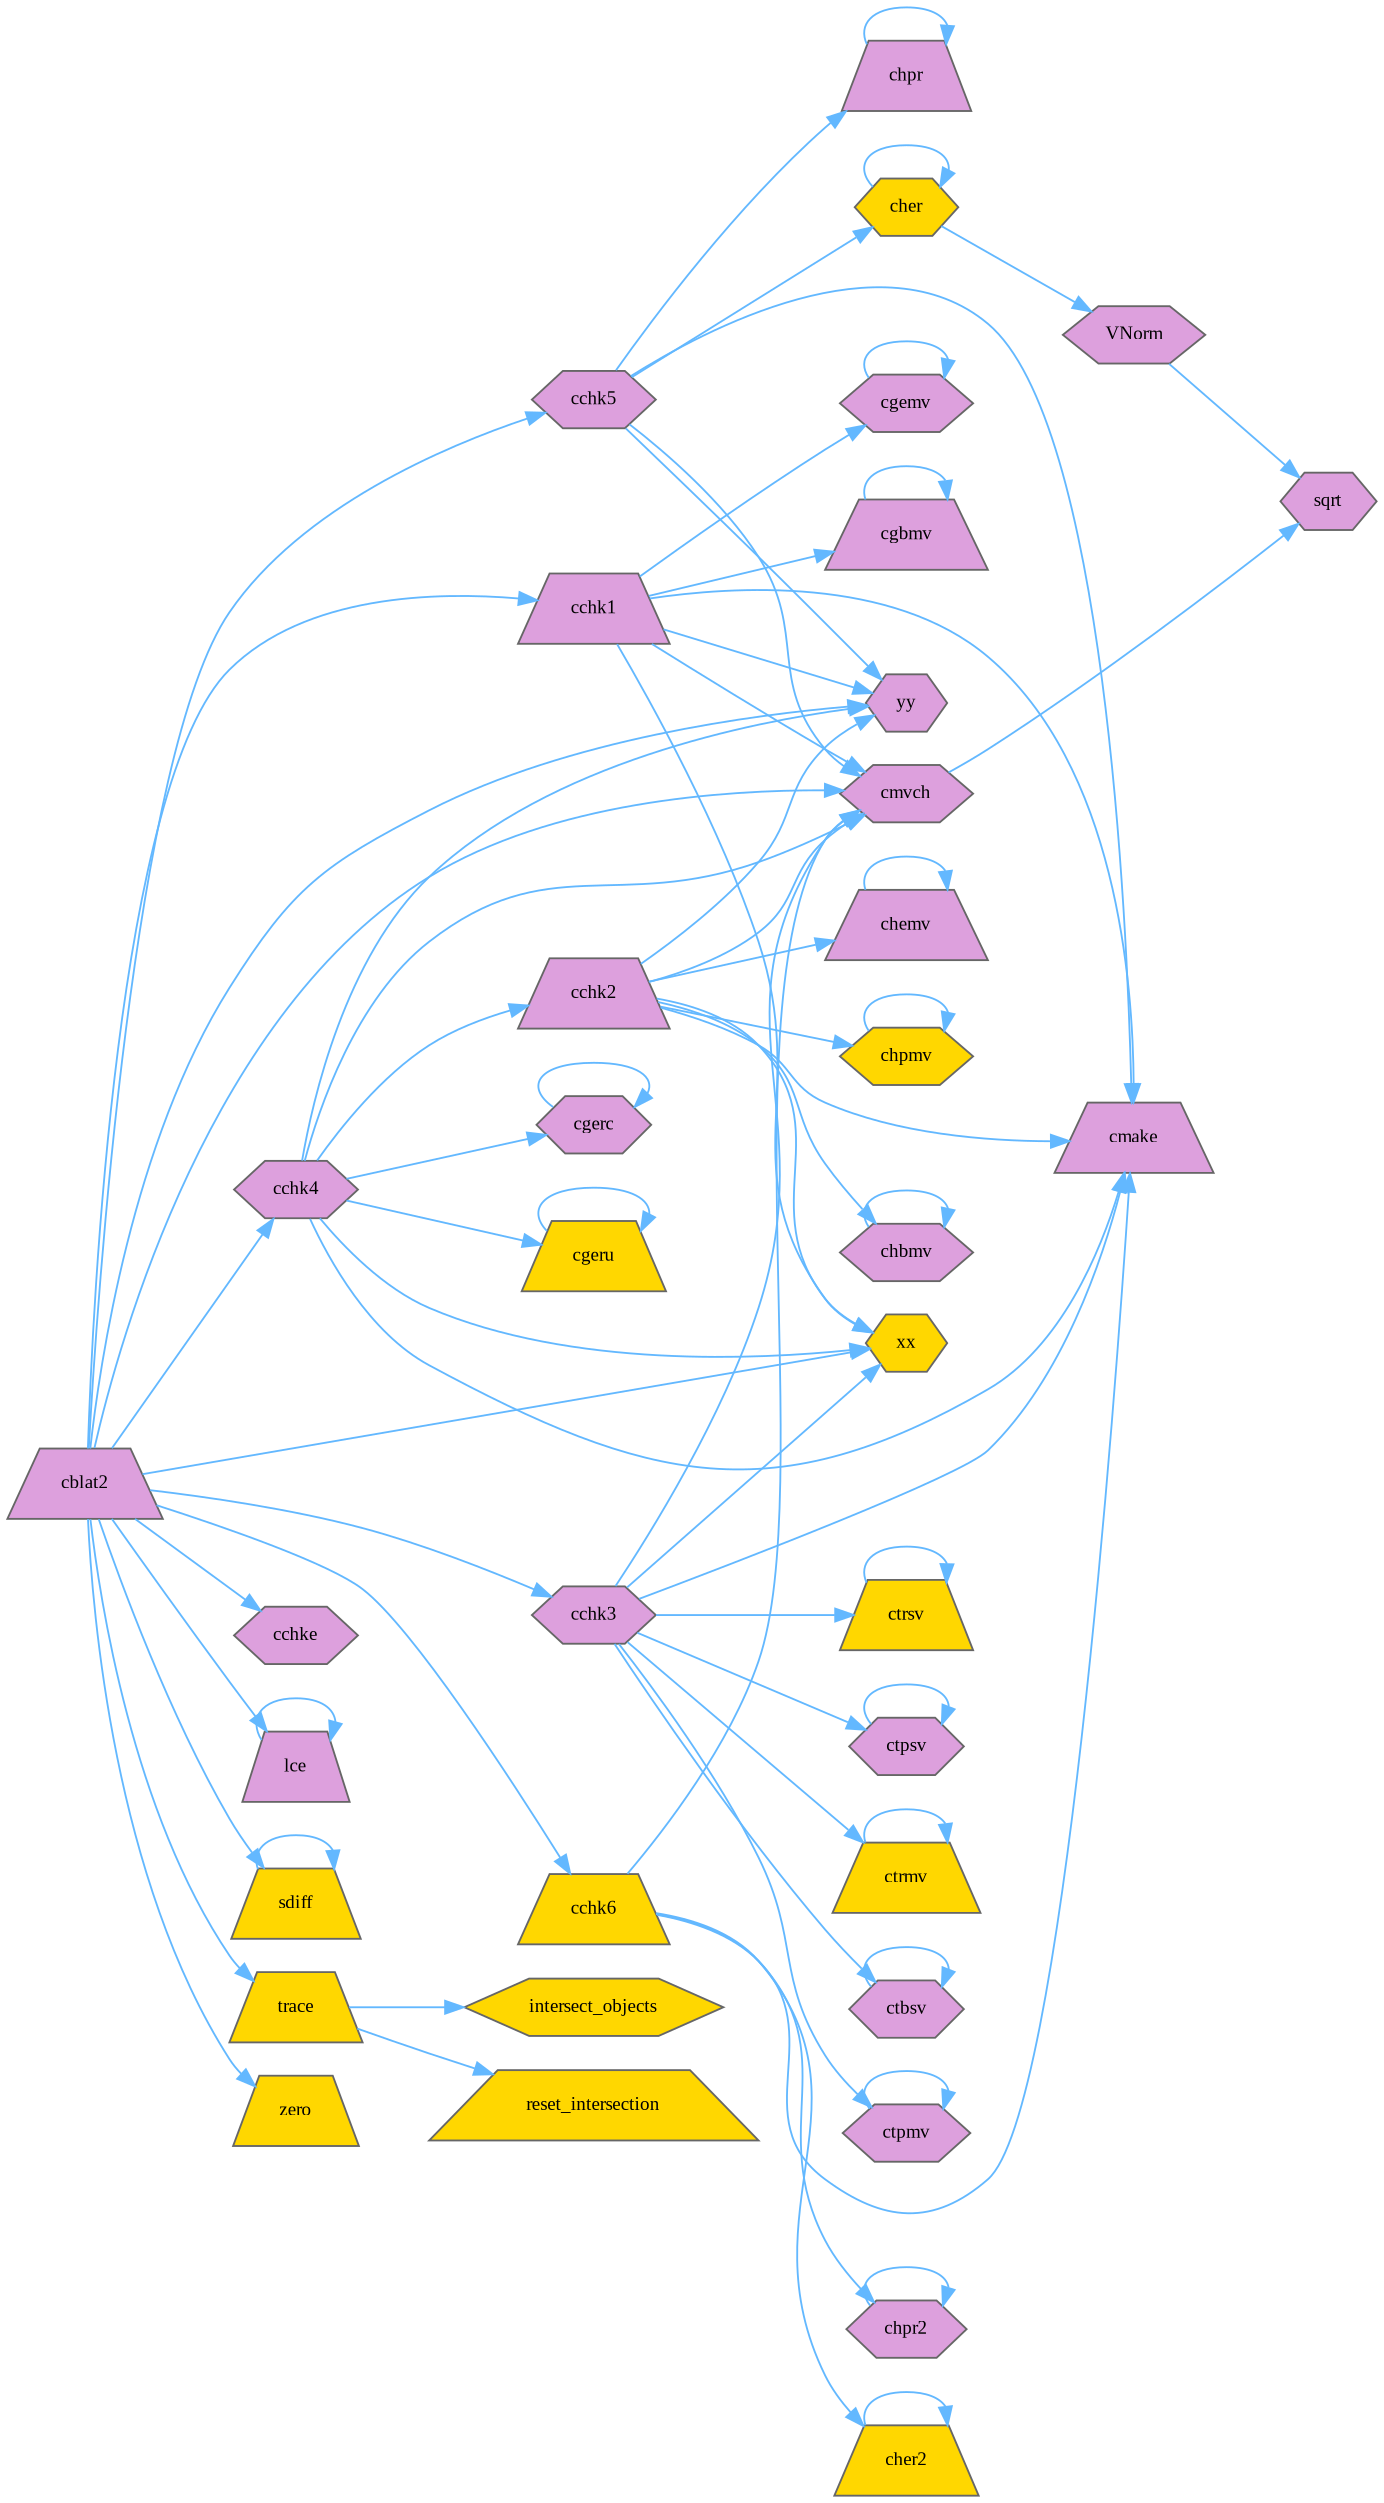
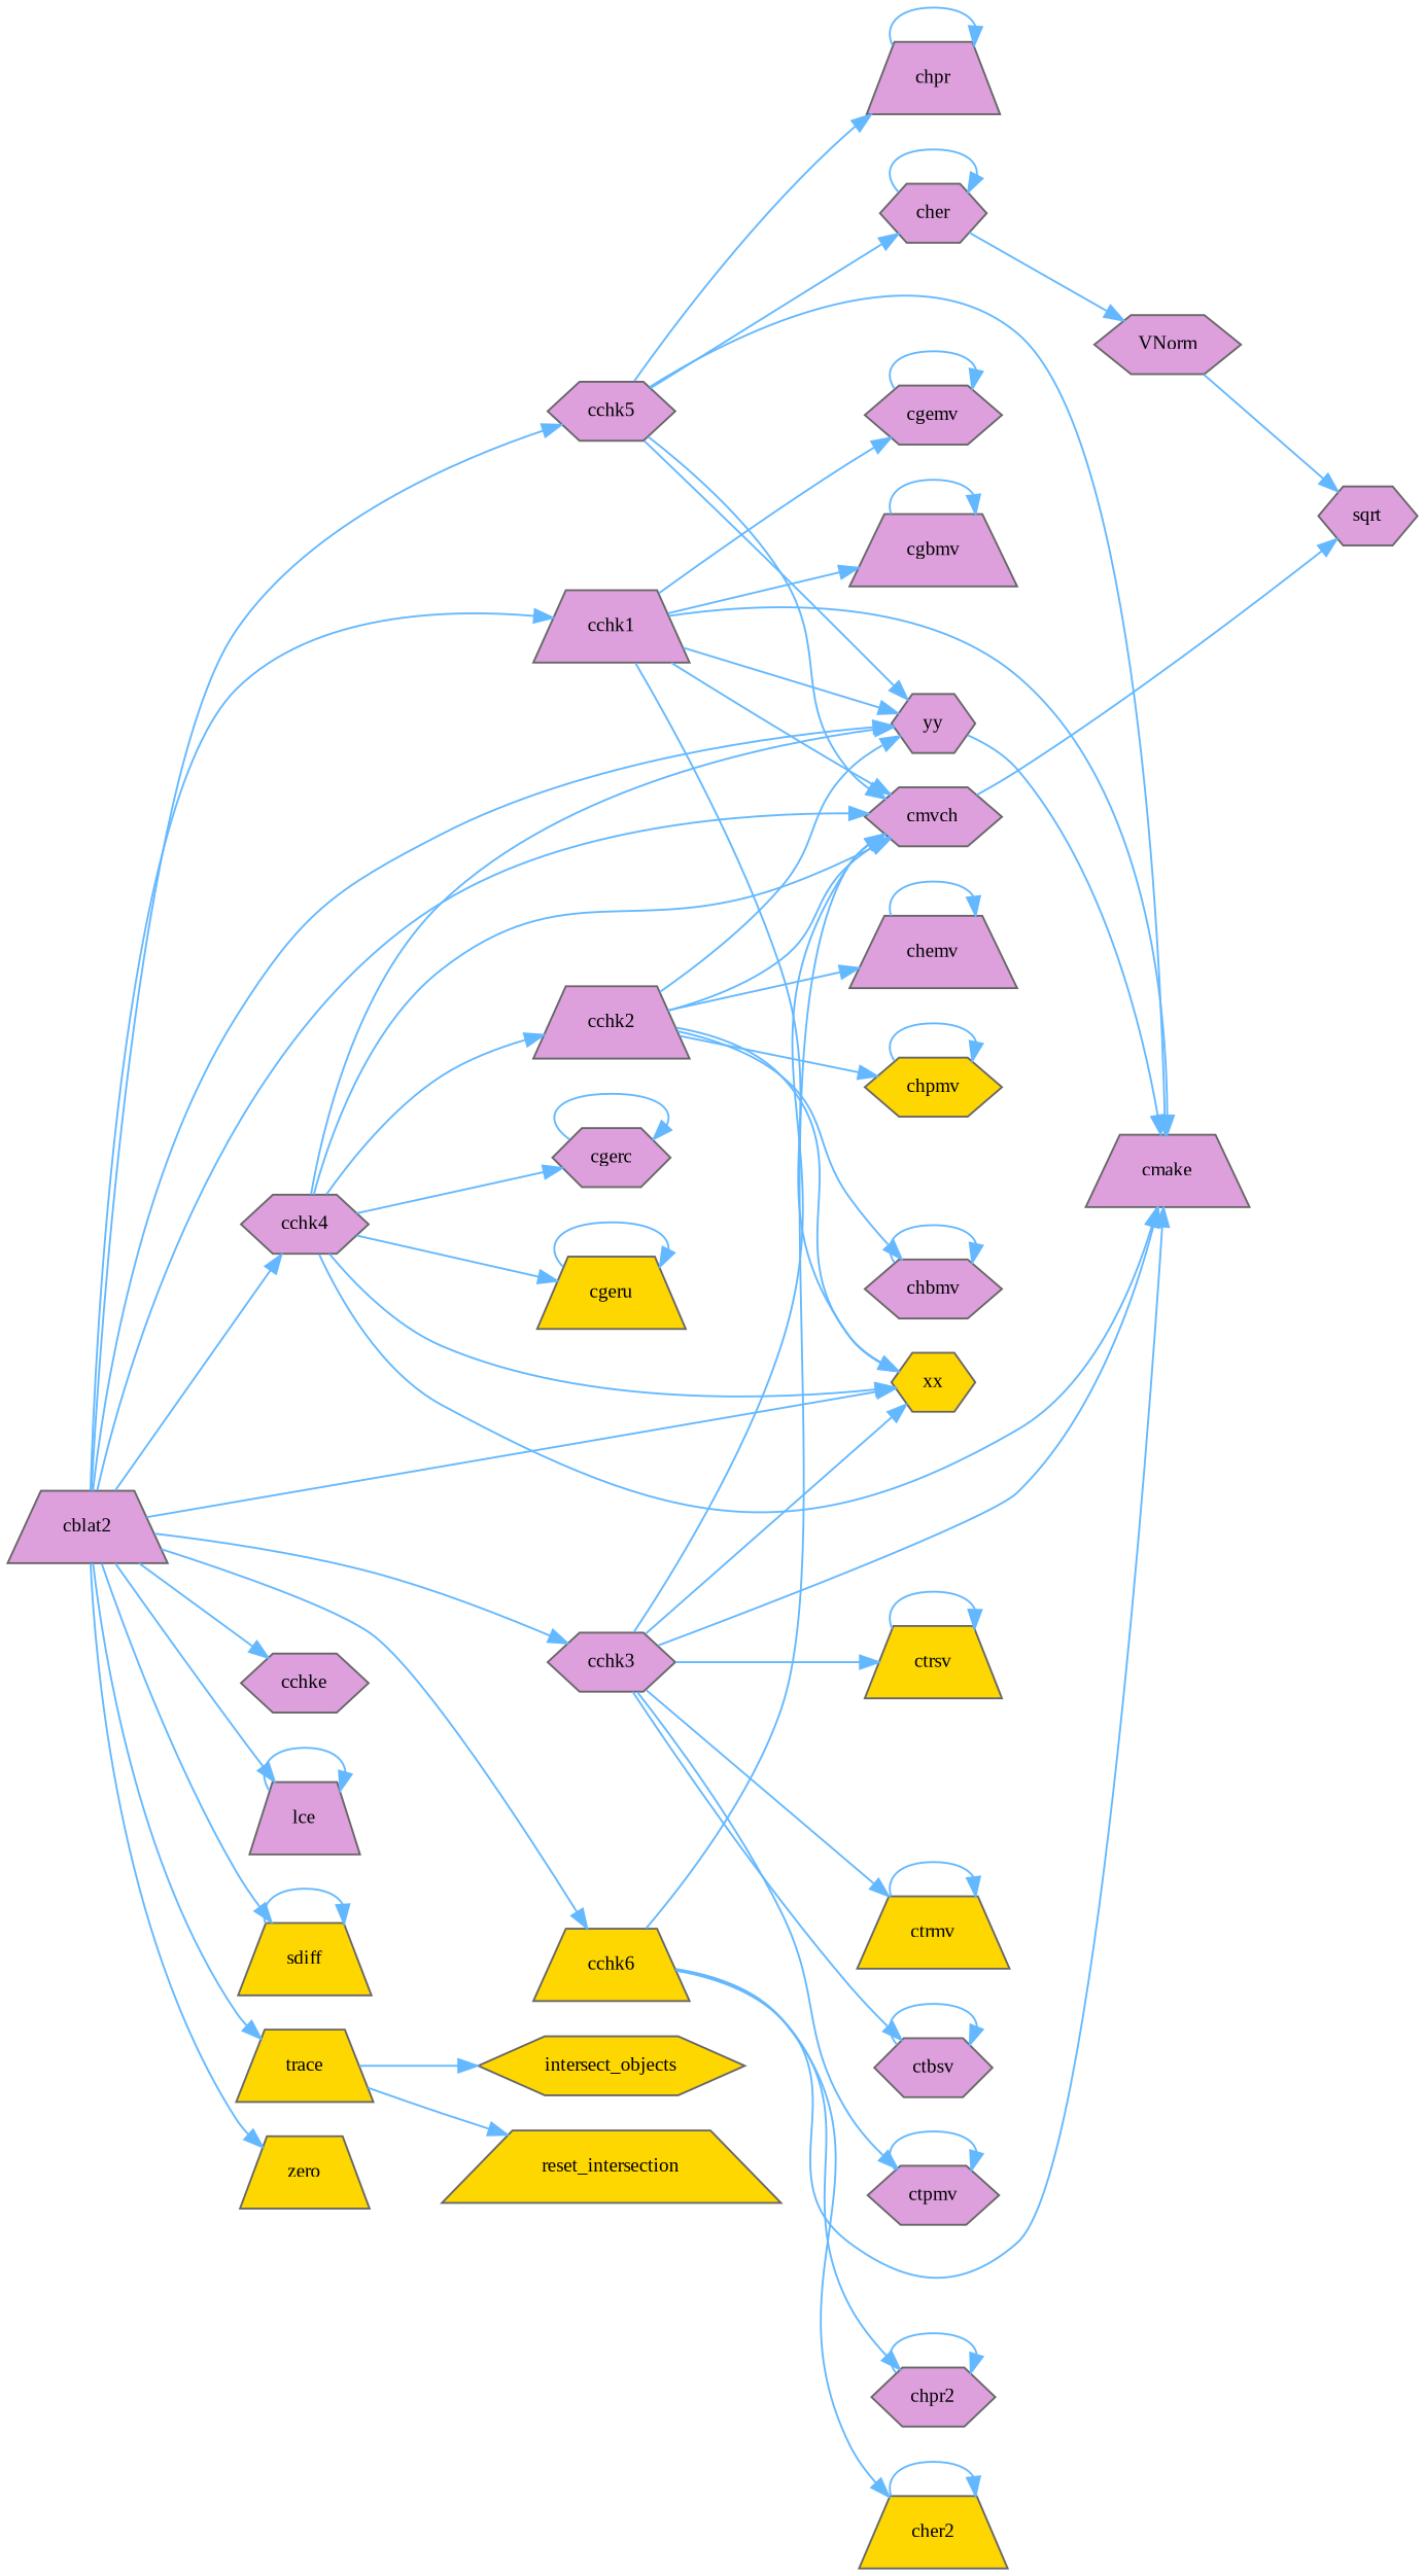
  digraph {
    fontname="Liberation Serif"
    rankdir=LR
    node [color=grey40 fillcolor=plum fontname="Liberation Serif" fontsize=10 shape=hexagon style=filled]
    edge [color=steelblue1 fontname="Liberation Serif" fontsize=10 labelfontname=Helvetica labelfontsize=10 style=solid]
    n1 [color=gray40 fontcolor=black height=0.2 label=cblat2 shape=trapezium width=0.4]
    n2 [height=0.2 label=cchk1 shape=trapezium width=0.4]
    n3 [height=0.2 label=cmvch width=0.4]
    n4 [fillcolor=gold height=0.2 label=xx width=0.4]
    n5 [height=0.2 label=yy width=0.4]
    n6 [height=0.2 label=cchk3 width=0.4]
    n7 [height=0.2 label=cchk4 width=0.4]
    n8 [height=0.2 label=cchk5 width=0.4]
    n9 [fillcolor=gold height=0.2 label=cchk6 shape=trapezium width=0.4]
    n10 [height=0.2 label=cchke width=0.4]
    n11 [height=0.2 label=lce shape=trapezium width=0.4]
    n12 [fillcolor=gold height=0.2 label=sdiff shape=trapezium width=0.4]
    n13 [fillcolor=gold height=0.2 label=trace shape=trapezium width=0.4]
    n14 [fillcolor=gold height=0.2 label=zero shape=trapezium width=0.4]
    n15 [height=0.2 label=cgbmv shape=trapezium width=0.4]
    n16 [height=0.2 label=cgemv width=0.4]
    n17 [height=0.2 label=cmake shape=trapezium width=0.4]
    n18 [height=0.2 label=sqrt width=0.4]
    n19 [height=0.2 label=cchk2 shape=trapezium width=0.4]
    n20 [height=0.2 label=chbmv width=0.4]
    n21 [height=0.2 label=chemv shape=trapezium width=0.4]
    n22 [fillcolor=gold height=0.2 label=chpmv width=0.4]
    n23 [height=0.2 label=ctbsv width=0.4]
    n24 [height=0.2 label=ctpmv width=0.4]
-   n25 [height=0.2 label=ctpsv width=0.4]
    n26 [fillcolor=gold height=0.2 label=ctrmv shape=trapezium width=0.4]
    n27 [fillcolor=gold height=0.2 label=ctrsv shape=trapezium width=0.4]
    n28 [height=0.2 label=cgerc width=0.4]
    n29 [fillcolor=gold height=0.2 label=cgeru shape=trapezium width=0.4]
-   n30 [fillcolor=gold height=0.2 label=cher width=0.4]
+   n30 [height=0.2 label=cher width=0.4]
    n31 [height=0.2 label=chpr shape=trapezium width=0.4]
    n32 [fillcolor=gold height=0.2 label=cher2 shape=trapezium width=0.4]
    n33 [height=0.2 label=chpr2 width=0.4]
    n34 [fillcolor=gold height=0.2 label=intersect_objects width=0.4]
    n35 [fillcolor=gold height=0.2 label=reset_intersection shape=trapezium width=0.4]
    n36 [height=0.2 label=VNorm width=0.4]
    n1 -> n2
    n1 -> n3
    n1 -> n4
    n1 -> n5
    n1 -> n6
    n1 -> n7
    n1 -> n8
    n1 -> n9
    n1 -> n10
    n1 -> n11
    n1 -> n12
    n1 -> n13
    n1 -> n14
    n2 -> n3
    n2 -> n4
    n2 -> n5
    n2 -> n15
    n2 -> n16
    n2 -> n17
    n3 -> n18
    n6 -> n3
    n6 -> n4
    n6 -> n17
    n6 -> n23
    n6 -> n24
-   n6 -> n25
    n6 -> n26
    n6 -> n27
    n7 -> n3
    n7 -> n4
    n7 -> n5
    n7 -> n17
    n7 -> n19
    n7 -> n28
    n7 -> n29
    n8 -> n3
    n8 -> n5
    n8 -> n17
    n8 -> n30
    n8 -> n31
    n9 -> n3
    n9 -> n17
    n9 -> n32
    n9 -> n33
    n11 -> n11
    n12 -> n12
    n13 -> n34
    n13 -> n35
    n15 -> n15
    n16 -> n16
    n19 -> n3
    n19 -> n4
    n19 -> n5
-   n19 -> n17
+   n5 -> n17
    n19 -> n20
    n19 -> n21
    n19 -> n22
    n20 -> n20
    n21 -> n21
    n22 -> n22
    n23 -> n23
    n24 -> n24
-   n25 -> n25
    n26 -> n26
    n27 -> n27
    n28 -> n28
    n29 -> n29
    n30 -> n30
    n30 -> n36
    n31 -> n31
    n32 -> n32
    n33 -> n33
    n36 -> n18
  }
